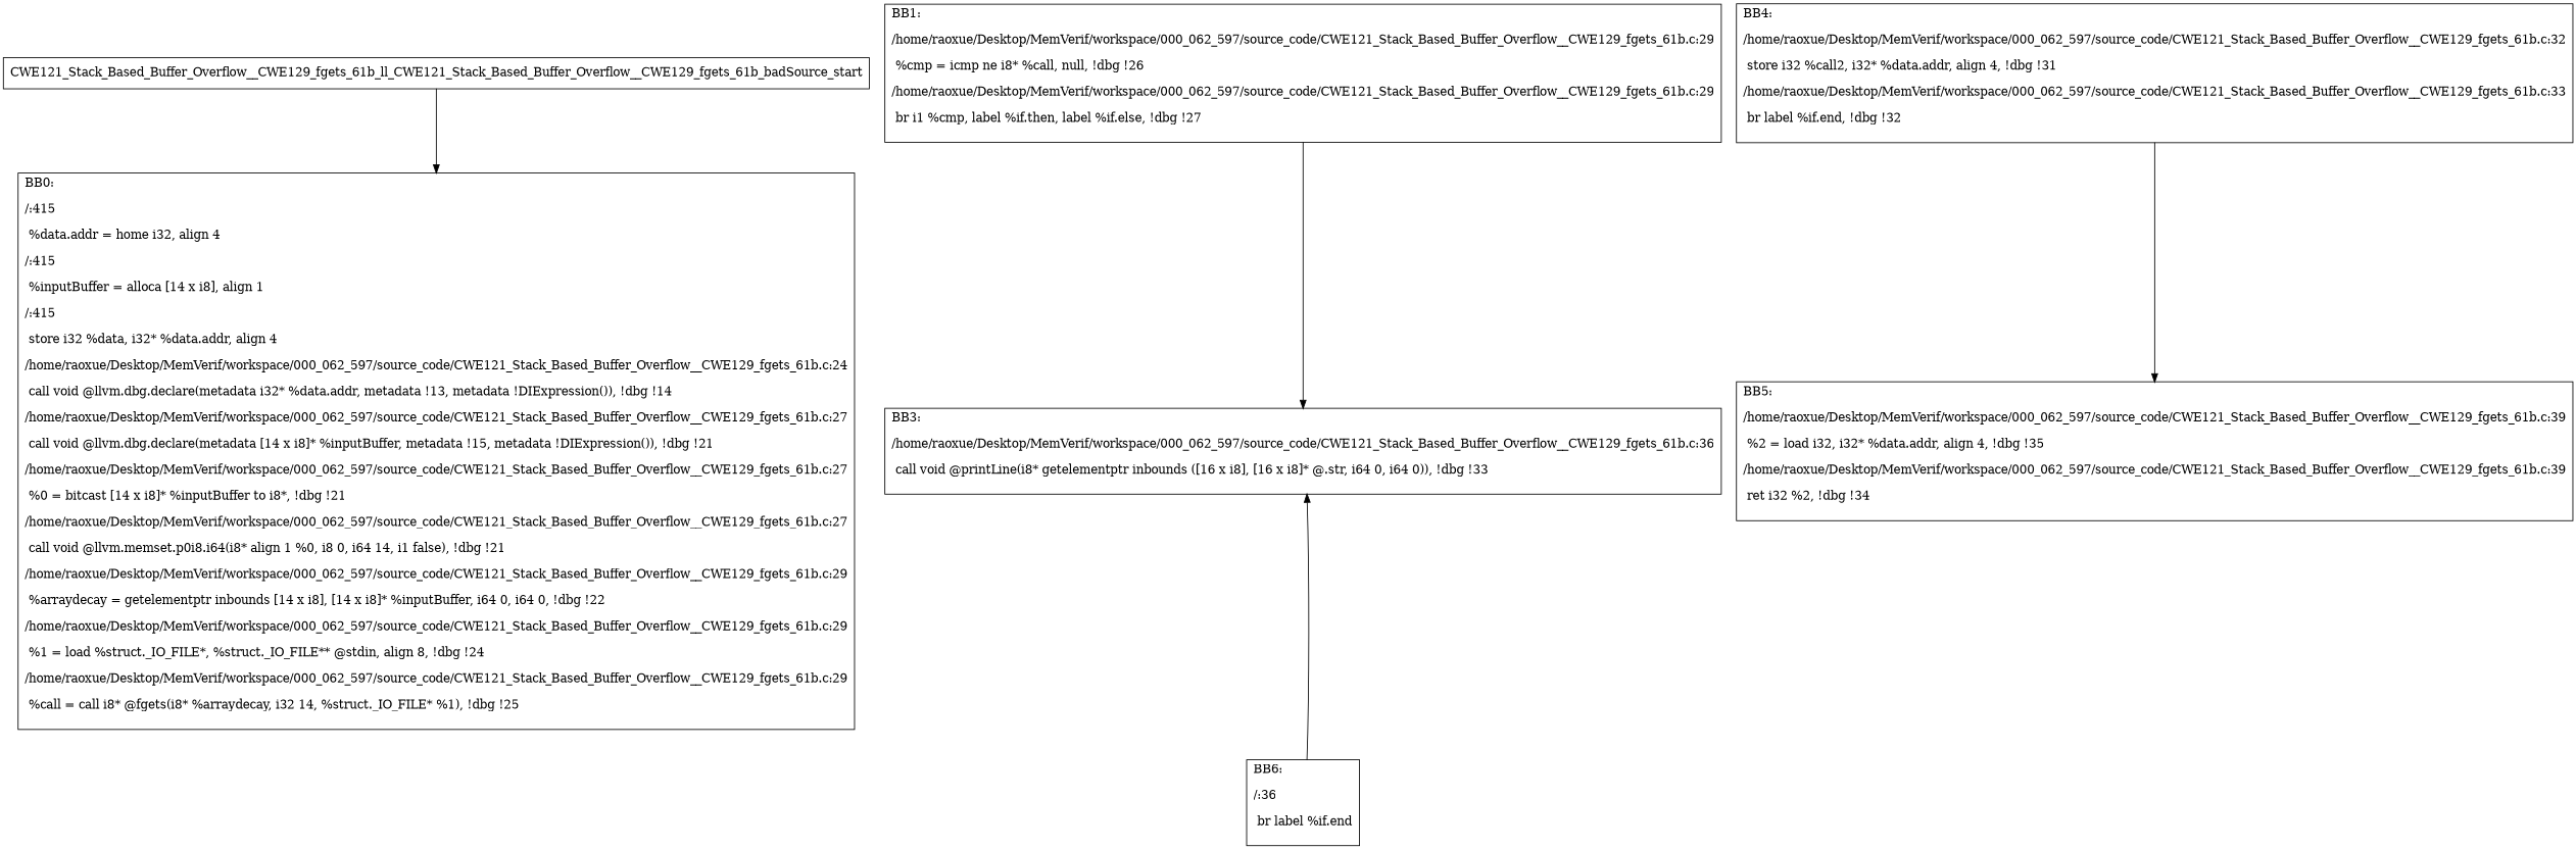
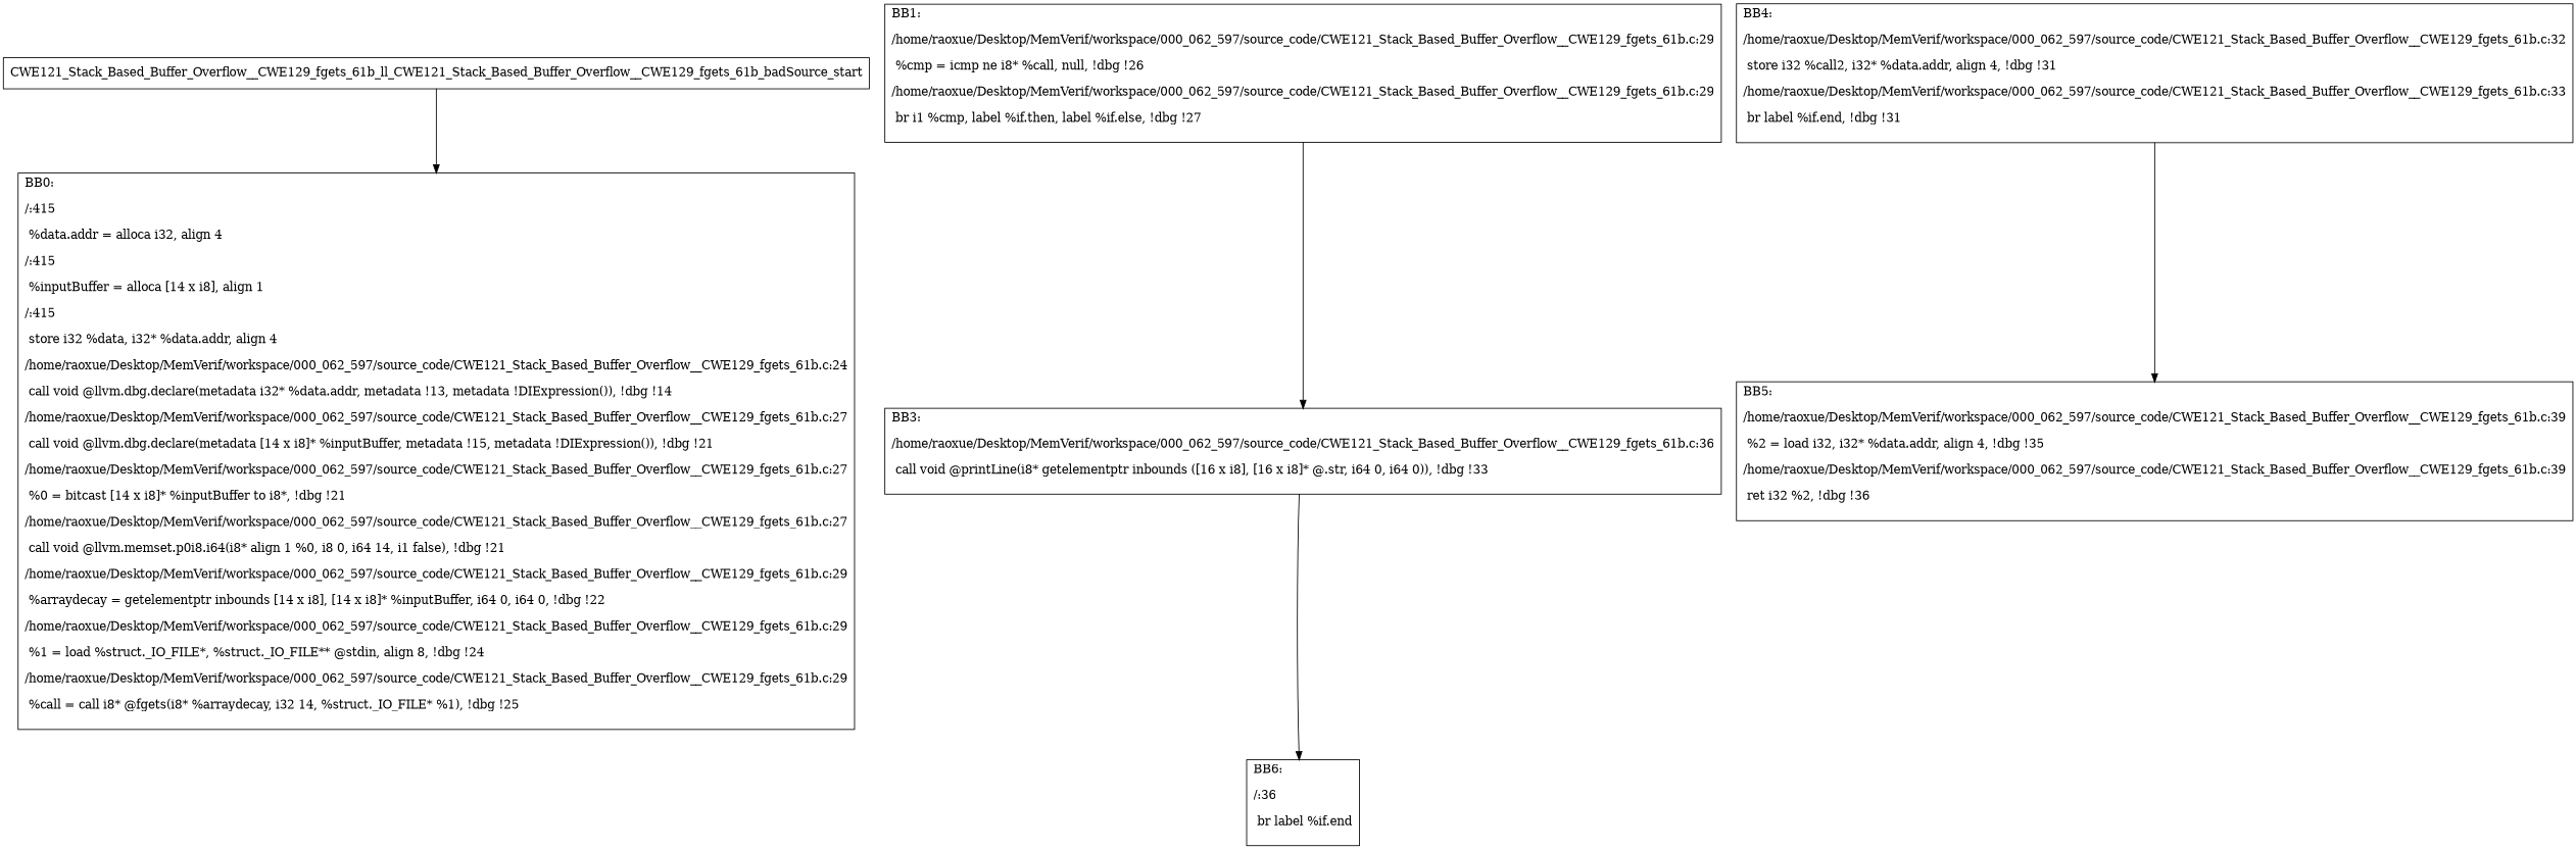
  digraph {
    node [shape=record]
    n1 [label="{CWE121_Stack_Based_Buffer_Overflow__CWE129_fgets_61b_ll_CWE121_Stack_Based_Buffer_Overflow__CWE129_fgets_61b_badSource_start}"]
-   n2 [label="{BB0:\l\l/:415\l\n  %data.addr = home i32, align 4\l\n/:415\l\n  %inputBuffer = alloca [14 x i8], align 1\l\n/:415\l\n  store i32 %data, i32* %data.addr, align 4\l\n/home/raoxue/Desktop/MemVerif/workspace/000_062_597/source_code/CWE121_Stack_Based_Buffer_Overflow__CWE129_fgets_61b.c:24\l\n  call void @llvm.dbg.declare(metadata i32* %data.addr, metadata !13, metadata !DIExpression()), !dbg !14\l\n/home/raoxue/Desktop/MemVerif/workspace/000_062_597/source_code/CWE121_Stack_Based_Buffer_Overflow__CWE129_fgets_61b.c:27\l\n  call void @llvm.dbg.declare(metadata [14 x i8]* %inputBuffer, metadata !15, metadata !DIExpression()), !dbg !21\l\n/home/raoxue/Desktop/MemVerif/workspace/000_062_597/source_code/CWE121_Stack_Based_Buffer_Overflow__CWE129_fgets_61b.c:27\l\n  %0 = bitcast [14 x i8]* %inputBuffer to i8*, !dbg !21\l\n/home/raoxue/Desktop/MemVerif/workspace/000_062_597/source_code/CWE121_Stack_Based_Buffer_Overflow__CWE129_fgets_61b.c:27\l\n  call void @llvm.memset.p0i8.i64(i8* align 1 %0, i8 0, i64 14, i1 false), !dbg !21\l\n/home/raoxue/Desktop/MemVerif/workspace/000_062_597/source_code/CWE121_Stack_Based_Buffer_Overflow__CWE129_fgets_61b.c:29\l\n  %arraydecay = getelementptr inbounds [14 x i8], [14 x i8]* %inputBuffer, i64 0, i64 0, !dbg !22\l\n/home/raoxue/Desktop/MemVerif/workspace/000_062_597/source_code/CWE121_Stack_Based_Buffer_Overflow__CWE129_fgets_61b.c:29\l\n  %1 = load %struct._IO_FILE*, %struct._IO_FILE** @stdin, align 8, !dbg !24\l\n/home/raoxue/Desktop/MemVerif/workspace/000_062_597/source_code/CWE121_Stack_Based_Buffer_Overflow__CWE129_fgets_61b.c:29\l\n  %call = call i8* @fgets(i8* %arraydecay, i32 14, %struct._IO_FILE* %1), !dbg !25\l\n}"]
+   n2 [label="{BB0:\l\l/:415\l\n  %data.addr = alloca i32, align 4\l\n/:415\l\n  %inputBuffer = alloca [14 x i8], align 1\l\n/:415\l\n  store i32 %data, i32* %data.addr, align 4\l\n/home/raoxue/Desktop/MemVerif/workspace/000_062_597/source_code/CWE121_Stack_Based_Buffer_Overflow__CWE129_fgets_61b.c:24\l\n  call void @llvm.dbg.declare(metadata i32* %data.addr, metadata !13, metadata !DIExpression()), !dbg !14\l\n/home/raoxue/Desktop/MemVerif/workspace/000_062_597/source_code/CWE121_Stack_Based_Buffer_Overflow__CWE129_fgets_61b.c:27\l\n  call void @llvm.dbg.declare(metadata [14 x i8]* %inputBuffer, metadata !15, metadata !DIExpression()), !dbg !21\l\n/home/raoxue/Desktop/MemVerif/workspace/000_062_597/source_code/CWE121_Stack_Based_Buffer_Overflow__CWE129_fgets_61b.c:27\l\n  %0 = bitcast [14 x i8]* %inputBuffer to i8*, !dbg !21\l\n/home/raoxue/Desktop/MemVerif/workspace/000_062_597/source_code/CWE121_Stack_Based_Buffer_Overflow__CWE129_fgets_61b.c:27\l\n  call void @llvm.memset.p0i8.i64(i8* align 1 %0, i8 0, i64 14, i1 false), !dbg !21\l\n/home/raoxue/Desktop/MemVerif/workspace/000_062_597/source_code/CWE121_Stack_Based_Buffer_Overflow__CWE129_fgets_61b.c:29\l\n  %arraydecay = getelementptr inbounds [14 x i8], [14 x i8]* %inputBuffer, i64 0, i64 0, !dbg !22\l\n/home/raoxue/Desktop/MemVerif/workspace/000_062_597/source_code/CWE121_Stack_Based_Buffer_Overflow__CWE129_fgets_61b.c:29\l\n  %1 = load %struct._IO_FILE*, %struct._IO_FILE** @stdin, align 8, !dbg !24\l\n/home/raoxue/Desktop/MemVerif/workspace/000_062_597/source_code/CWE121_Stack_Based_Buffer_Overflow__CWE129_fgets_61b.c:29\l\n  %call = call i8* @fgets(i8* %arraydecay, i32 14, %struct._IO_FILE* %1), !dbg !25\l\n}"]
    n3 [label="{BB1:\l\l/home/raoxue/Desktop/MemVerif/workspace/000_062_597/source_code/CWE121_Stack_Based_Buffer_Overflow__CWE129_fgets_61b.c:29\l\n  %cmp = icmp ne i8* %call, null, !dbg !26\l\n/home/raoxue/Desktop/MemVerif/workspace/000_062_597/source_code/CWE121_Stack_Based_Buffer_Overflow__CWE129_fgets_61b.c:29\l\n  br i1 %cmp, label %if.then, label %if.else, !dbg !27\l\n}"]
    n4 [label="{BB3:\l\l/home/raoxue/Desktop/MemVerif/workspace/000_062_597/source_code/CWE121_Stack_Based_Buffer_Overflow__CWE129_fgets_61b.c:36\l\n  call void @printLine(i8* getelementptr inbounds ([16 x i8], [16 x i8]* @.str, i64 0, i64 0)), !dbg !33\l\n}"]
    n5 [label="{BB6:\l\l/:36\l\n  br label %if.end\l\n}"]
-   n6 [label="{BB4:\l\l/home/raoxue/Desktop/MemVerif/workspace/000_062_597/source_code/CWE121_Stack_Based_Buffer_Overflow__CWE129_fgets_61b.c:32\l\n  store i32 %call2, i32* %data.addr, align 4, !dbg !31\l\n/home/raoxue/Desktop/MemVerif/workspace/000_062_597/source_code/CWE121_Stack_Based_Buffer_Overflow__CWE129_fgets_61b.c:33\l\n  br label %if.end, !dbg !32\l\n}"]
-   n7 [label="{BB5:\l\l/home/raoxue/Desktop/MemVerif/workspace/000_062_597/source_code/CWE121_Stack_Based_Buffer_Overflow__CWE129_fgets_61b.c:39\l\n  %2 = load i32, i32* %data.addr, align 4, !dbg !35\l\n/home/raoxue/Desktop/MemVerif/workspace/000_062_597/source_code/CWE121_Stack_Based_Buffer_Overflow__CWE129_fgets_61b.c:39\l\n  ret i32 %2, !dbg !34\l\n}"]
+   n6 [label="{BB4:\l\l/home/raoxue/Desktop/MemVerif/workspace/000_062_597/source_code/CWE121_Stack_Based_Buffer_Overflow__CWE129_fgets_61b.c:32\l\n  store i32 %call2, i32* %data.addr, align 4, !dbg !31\l\n/home/raoxue/Desktop/MemVerif/workspace/000_062_597/source_code/CWE121_Stack_Based_Buffer_Overflow__CWE129_fgets_61b.c:33\l\n  br label %if.end, !dbg !31\l\n}"]
+   n7 [label="{BB5:\l\l/home/raoxue/Desktop/MemVerif/workspace/000_062_597/source_code/CWE121_Stack_Based_Buffer_Overflow__CWE129_fgets_61b.c:39\l\n  %2 = load i32, i32* %data.addr, align 4, !dbg !35\l\n/home/raoxue/Desktop/MemVerif/workspace/000_062_597/source_code/CWE121_Stack_Based_Buffer_Overflow__CWE129_fgets_61b.c:39\l\n  ret i32 %2, !dbg !36\l\n}"]
    n1 -> n2
    n3 -> n4
-   n5 -> n4
+   n4 -> n5
    n6 -> n7
  }
